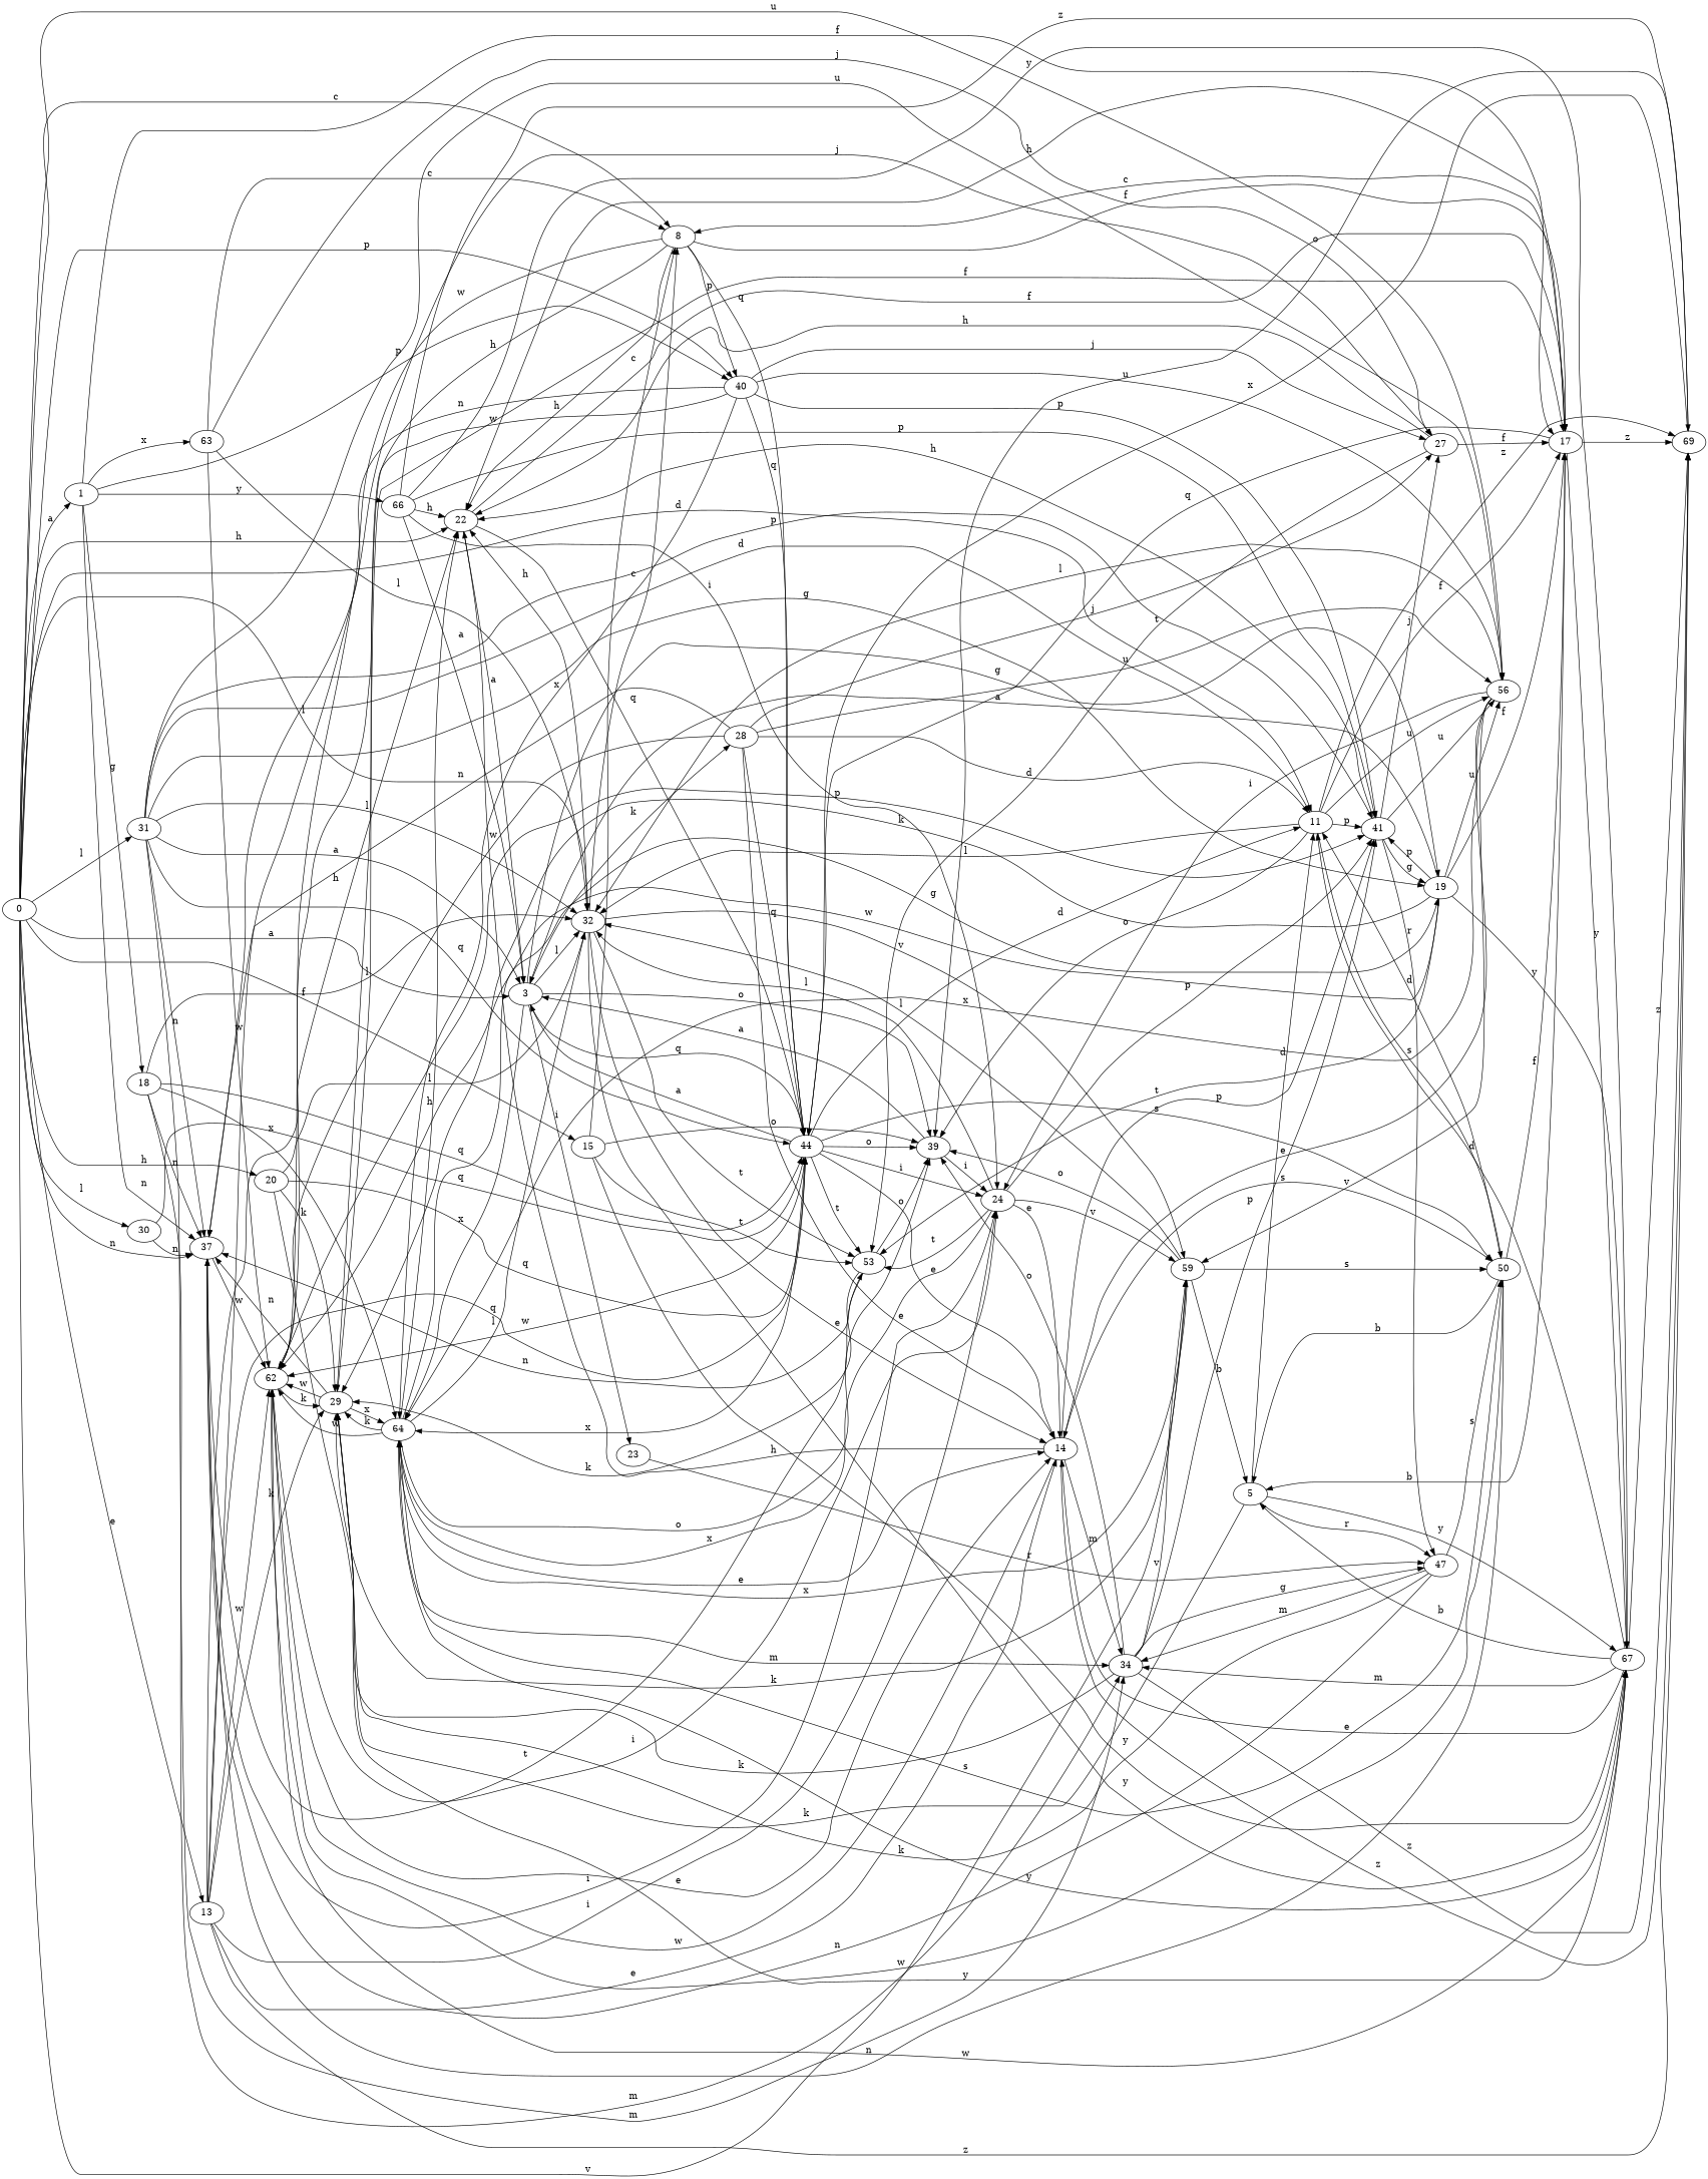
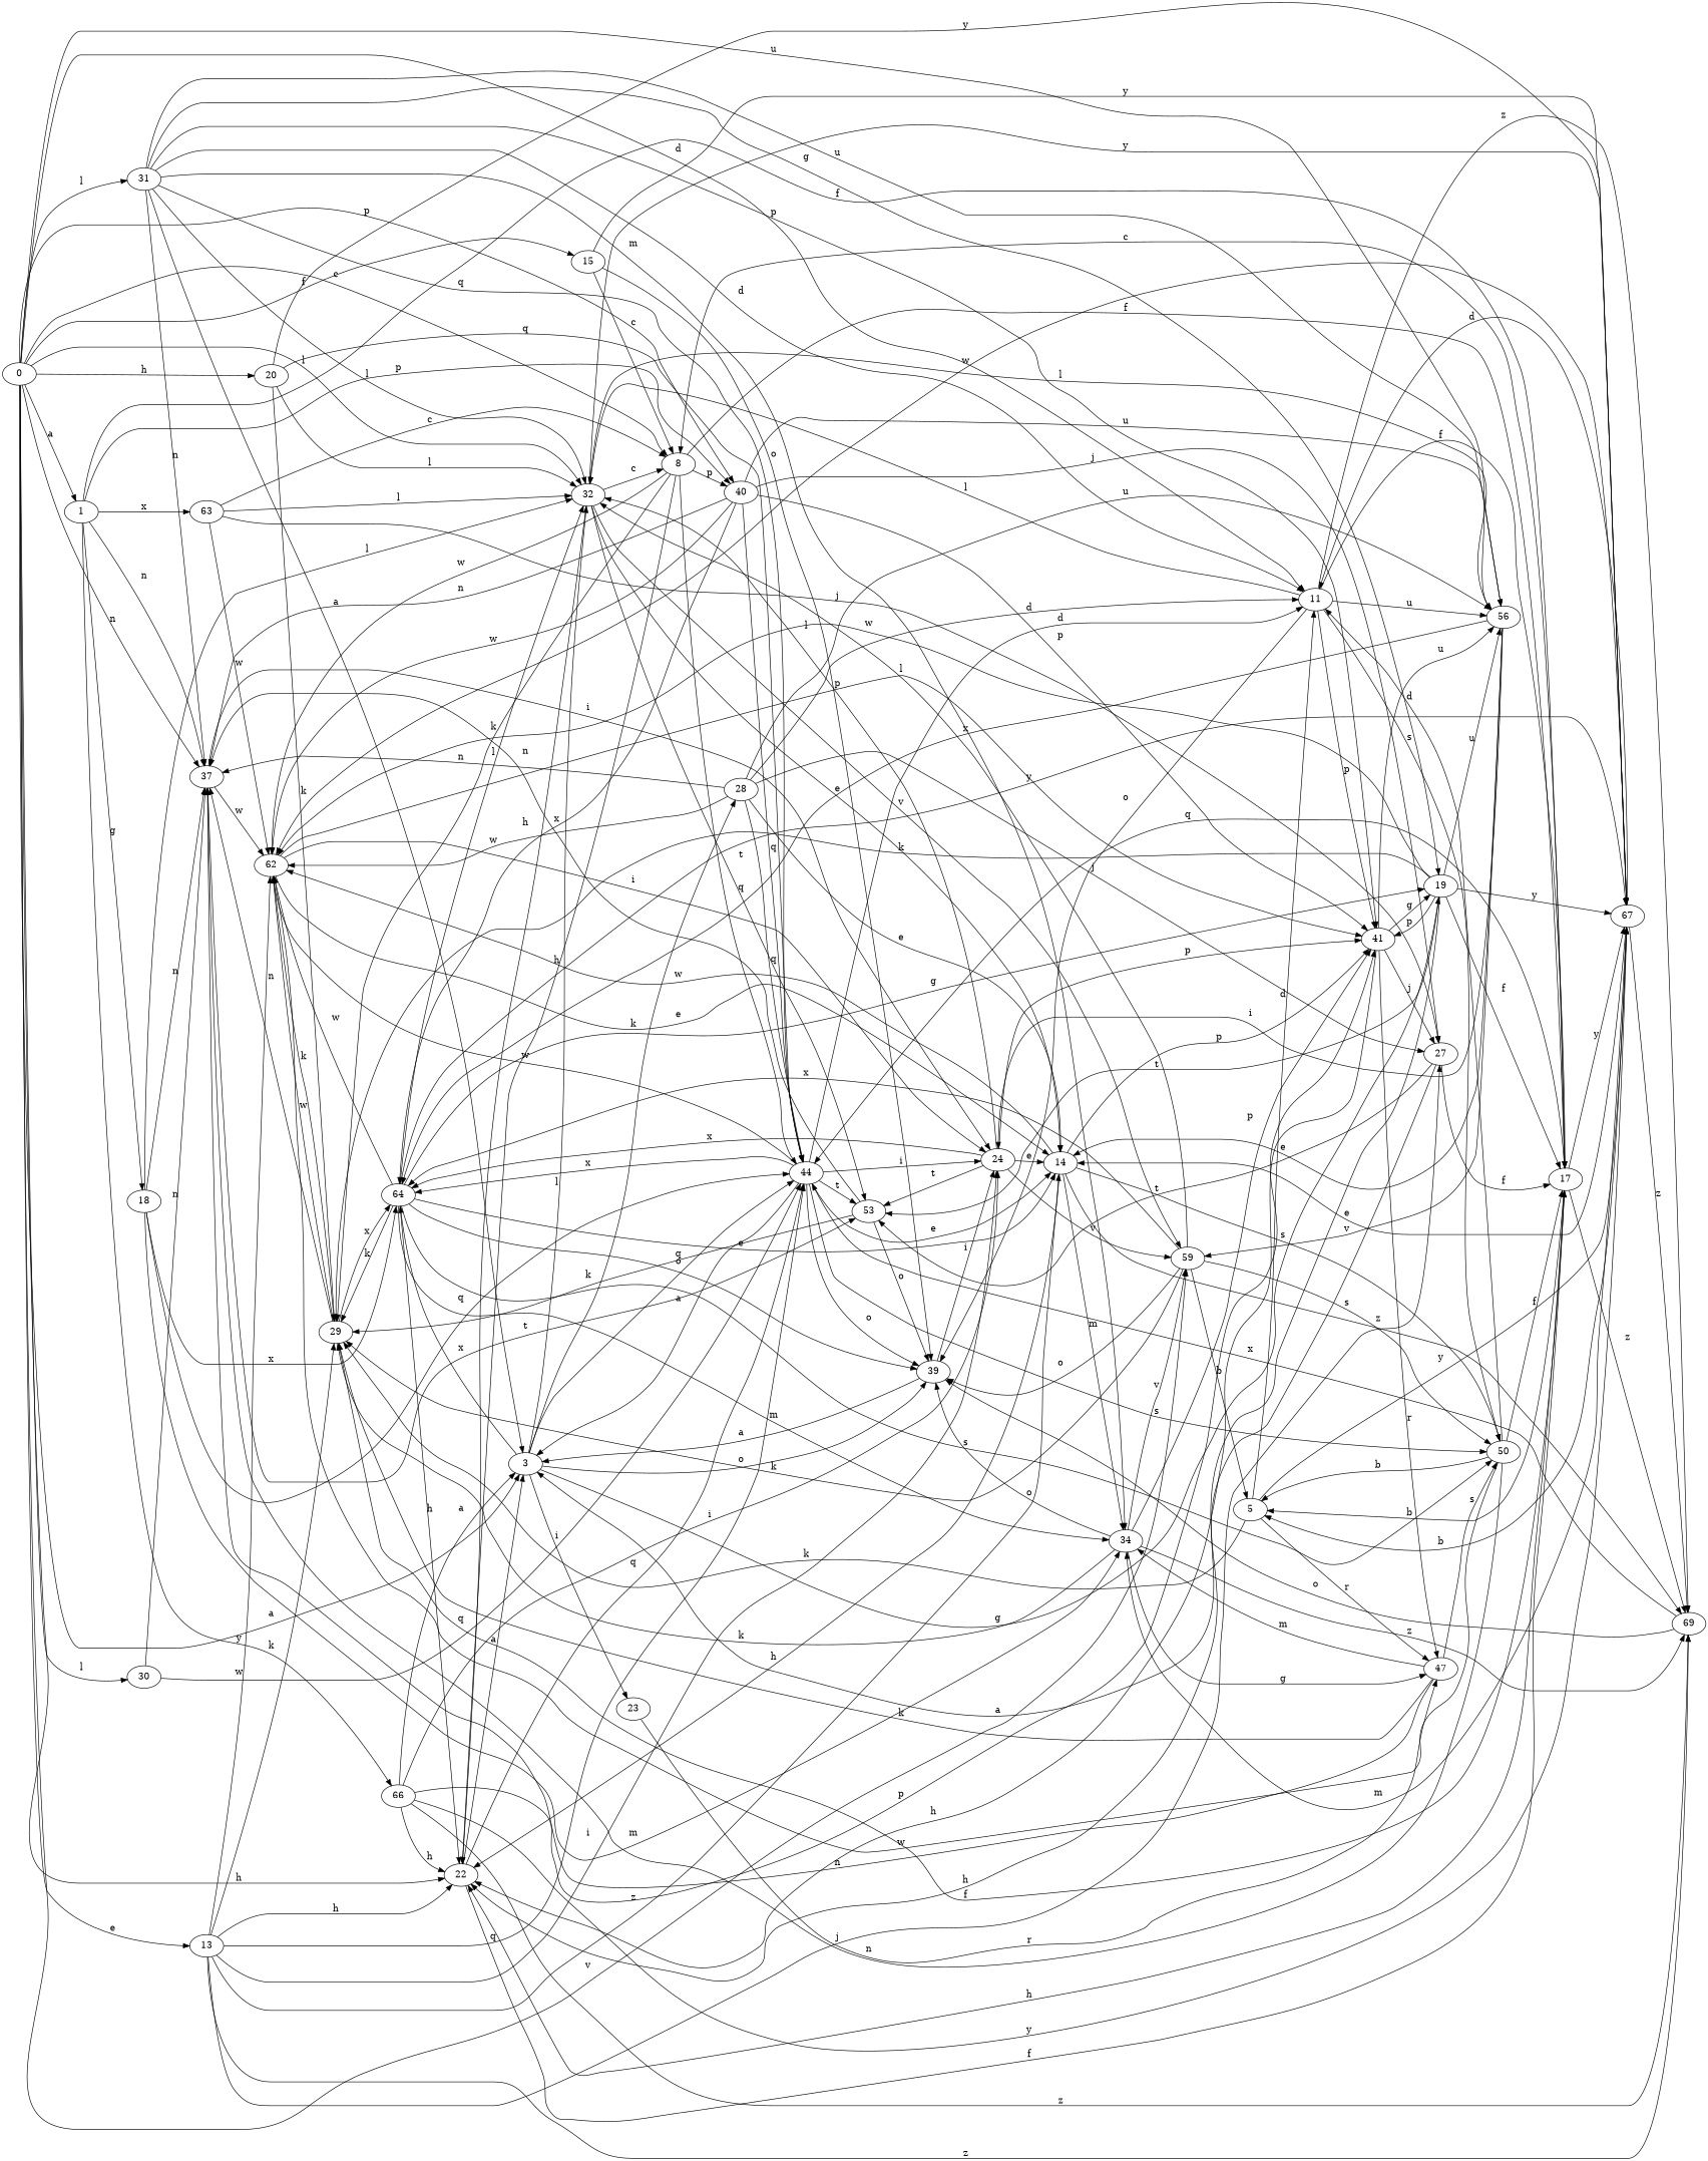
  strict digraph {
    rankdir=LR
    0
    1
    3
    8
    11
    13
    15
    20
    22
    30
    31
    32
    37
    40
    56
    59
    17
    18
    63
    66
    19
    23
    28
    39
    44
    64
    29
    62
    41
    50
    69
    14
    24
    27
    67
    53
    34
    5
    47
    0 -> 1 [label=a]
    0 -> 3 [label=a]
    0 -> 8 [label=c]
    0 -> 11 [label=d]
    0 -> 13 [label=e]
    0 -> 15 [label=f]
    0 -> 20 [label=h]
    0 -> 22 [label=h]
    0 -> 30 [label=l]
    0 -> 31 [label=l]
    0 -> 32 [label=l]
    0 -> 37 [label=n]
    0 -> 40 [label=p]
    0 -> 56 [label=u]
    0 -> 59 [label=v]
    1 -> 37 [label=n]
    1 -> 40 [label=p]
    1 -> 17 [label=f]
    1 -> 18 [label=g]
    1 -> 63 [label=x]
    1 -> 66 [label=y]
    3 -> 32 [label=l]
    3 -> 19 [label=g]
    3 -> 23 [label=i]
    3 -> 28 [label=k]
    3 -> 39 [label=o]
    3 -> 44 [label=q]
    3 -> 64 [label=x]
    8 -> 22 [label=h]
    8 -> 40 [label=p]
    8 -> 17 [label=f]
    8 -> 44 [label=q]
-   8 -> 29 [label=h]
+   8 -> 29 [label=k]
    8 -> 62 [label=w]
    11 -> 32 [label=l]
    11 -> 56 [label=u]
    11 -> 17 [label=f]
    11 -> 39 [label=o]
    11 -> 41 [label=p]
    11 -> 50 [label=s]
    11 -> 69 [label=z]
    13 -> 22 [label=h]
    13 -> 44 [label=q]
    13 -> 29 [label=k]
    13 -> 62 [label=w]
    13 -> 69 [label=z]
-   13 -> 14 [label=e]
+   13 -> 14 [label=z]
    13 -> 24 [label=i]
    13 -> 27 [label=j]
    15 -> 8 [label=c]
    15 -> 39 [label=o]
    15 -> 67 [label=y]
-   15 -> 53 [label=t]
    20 -> 32 [label=l]
    20 -> 44 [label=q]
    20 -> 29 [label=k]
    20 -> 67 [label=y]
    22 -> 3 [label=a]
    22 -> 17 [label=f]
    22 -> 44 [label=q]
    30 -> 37 [label=n]
    30 -> 44 [label=q]
    31 -> 3 [label=a]
    31 -> 11 [label=d]
    31 -> 32 [label=l]
    31 -> 37 [label=n]
    31 -> 56 [label=u]
    31 -> 19 [label=g]
    31 -> 44 [label=q]
    31 -> 41 [label=p]
    31 -> 34 [label=m]
    32 -> 8 [label=c]
    32 -> 22 [label=h]
    32 -> 59 [label=v]
    32 -> 14 [label=e]
    32 -> 67 [label=y]
    32 -> 53 [label=t]
    37 -> 62 [label=w]
    37 -> 24 [label=i]
    37 -> 53 [label=t]
    40 -> 37 [label=n]
    40 -> 56 [label=u]
    40 -> 44 [label=q]
    40 -> 64 [label=x]
    40 -> 62 [label=w]
    40 -> 41 [label=p]
    40 -> 27 [label=j]
    56 -> 32 [label=l]
    56 -> 59 [label=v]
    56 -> 64 [label=x]
    56 -> 14 [label=e]
    56 -> 24 [label=i]
    59 -> 32 [label=l]
    59 -> 39 [label=o]
    59 -> 64 [label=x]
    59 -> 29 [label=k]
    59 -> 50 [label=s]
    59 -> 5 [label=b]
    17 -> 8 [label=c]
    17 -> 22 [label=h]
    17 -> 44 [label=q]
    17 -> 69 [label=z]
    17 -> 67 [label=y]
    17 -> 5 [label=b]
    18 -> 32 [label=l]
    18 -> 37 [label=n]
    18 -> 44 [label=q]
    18 -> 64 [label=x]
    18 -> 34 [label=m]
    63 -> 8 [label=c]
    63 -> 32 [label=l]
    63 -> 62 [label=w]
    63 -> 27 [label=j]
    66 -> 3 [label=a]
    66 -> 22 [label=h]
    66 -> 41 [label=p]
    66 -> 69 [label=z]
    66 -> 24 [label=i]
    66 -> 67 [label=y]
    19 -> 3 [label=a]
    19 -> 56 [label=u]
    19 -> 17 [label=f]
    19 -> 29 [label=k]
    19 -> 62 [label=w]
    19 -> 41 [label=p]
    19 -> 67 [label=y]
    19 -> 53 [label=t]
    23 -> 47 [label=r]
    28 -> 11 [label=d]
    28 -> 37 [label=n]
    28 -> 56 [label=u]
    28 -> 44 [label=q]
    28 -> 62 [label=w]
    28 -> 14 [label=e]
    28 -> 27 [label=j]
    39 -> 3 [label=a]
    39 -> 24 [label=i]
    44 -> 3 [label=a]
    44 -> 11 [label=d]
    44 -> 39 [label=o]
    44 -> 64 [label=x]
    44 -> 62 [label=w]
    44 -> 50 [label=s]
    44 -> 14 [label=e]
    44 -> 24 [label=i]
    44 -> 53 [label=t]
    64 -> 22 [label=h]
    64 -> 32 [label=l]
    64 -> 19 [label=g]
    64 -> 39 [label=o]
    64 -> 29 [label=k]
    64 -> 62 [label=w]
    64 -> 50 [label=s]
    64 -> 14 [label=e]
    64 -> 67 [label=y]
    64 -> 34 [label=m]
    29 -> 37 [label=n]
    29 -> 17 [label=f]
    29 -> 64 [label=x]
    29 -> 62 [label=w]
    62 -> 29 [label=k]
    62 -> 41 [label=p]
    62 -> 14 [label=e]
    62 -> 24 [label=i]
    41 -> 22 [label=h]
    41 -> 56 [label=u]
    41 -> 19 [label=g]
    41 -> 27 [label=j]
    41 -> 47 [label=r]
    50 -> 11 [label=d]
    50 -> 37 [label=n]
    50 -> 17 [label=f]
    50 -> 62 [label=w]
    50 -> 5 [label=b]
    69 -> 39 [label=o]
    69 -> 44 [label=x]
    14 -> 22 [label=h]
    14 -> 62 [label=w]
    14 -> 41 [label=p]
    14 -> 50 [label=s]
    14 -> 69 [label=z]
    14 -> 34 [label=m]
    24 -> 32 [label=l]
    24 -> 59 [label=v]
    24 -> 64 [label=x]
    24 -> 41 [label=p]
    24 -> 14 [label=e]
    24 -> 53 [label=t]
    27 -> 22 [label=h]
    27 -> 17 [label=f]
    27 -> 53 [label=t]
    67 -> 11 [label=d]
    67 -> 62 [label=w]
    67 -> 69 [label=z]
    67 -> 14 [label=e]
    67 -> 34 [label=m]
    67 -> 5 [label=b]
    53 -> 37 [label=n]
    53 -> 39 [label=o]
    53 -> 29 [label=k]
    34 -> 59 [label=v]
    34 -> 39 [label=o]
    34 -> 29 [label=k]
    34 -> 41 [label=p]
    34 -> 69 [label=z]
    34 -> 47 [label=g]
    5 -> 11 [label=d]
    5 -> 29 [label=k]
    5 -> 67 [label=y]
    5 -> 47 [label=r]
    47 -> 37 [label=n]
    47 -> 29 [label=k]
    47 -> 50 [label=s]
    47 -> 34 [label=m]
  }
